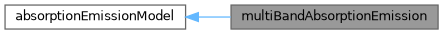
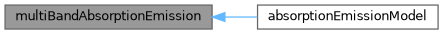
  digraph {
    rankdir=LR
    node [color=gray40 fontname=Helvetica fontsize=10 shape=box style=filled]
    n1 [fillcolor=grey60 fontcolor=black height=0.2 label=multiBandAbsorptionEmission width=0.4]
    n2 [fillcolor=white height=0.2 label=absorptionEmissionModel width=0.4]
-   n2 -> n1 [color=steelblue1 dir=back fontname=Helvetica fontsize=10 labelfontname=Helvetica labelfontsize=10 style=solid]
+   n1 -> n2 [color=steelblue1 dir=back fontname=Helvetica fontsize=10 labelfontname=Helvetica labelfontsize=10 style=solid]
  }
